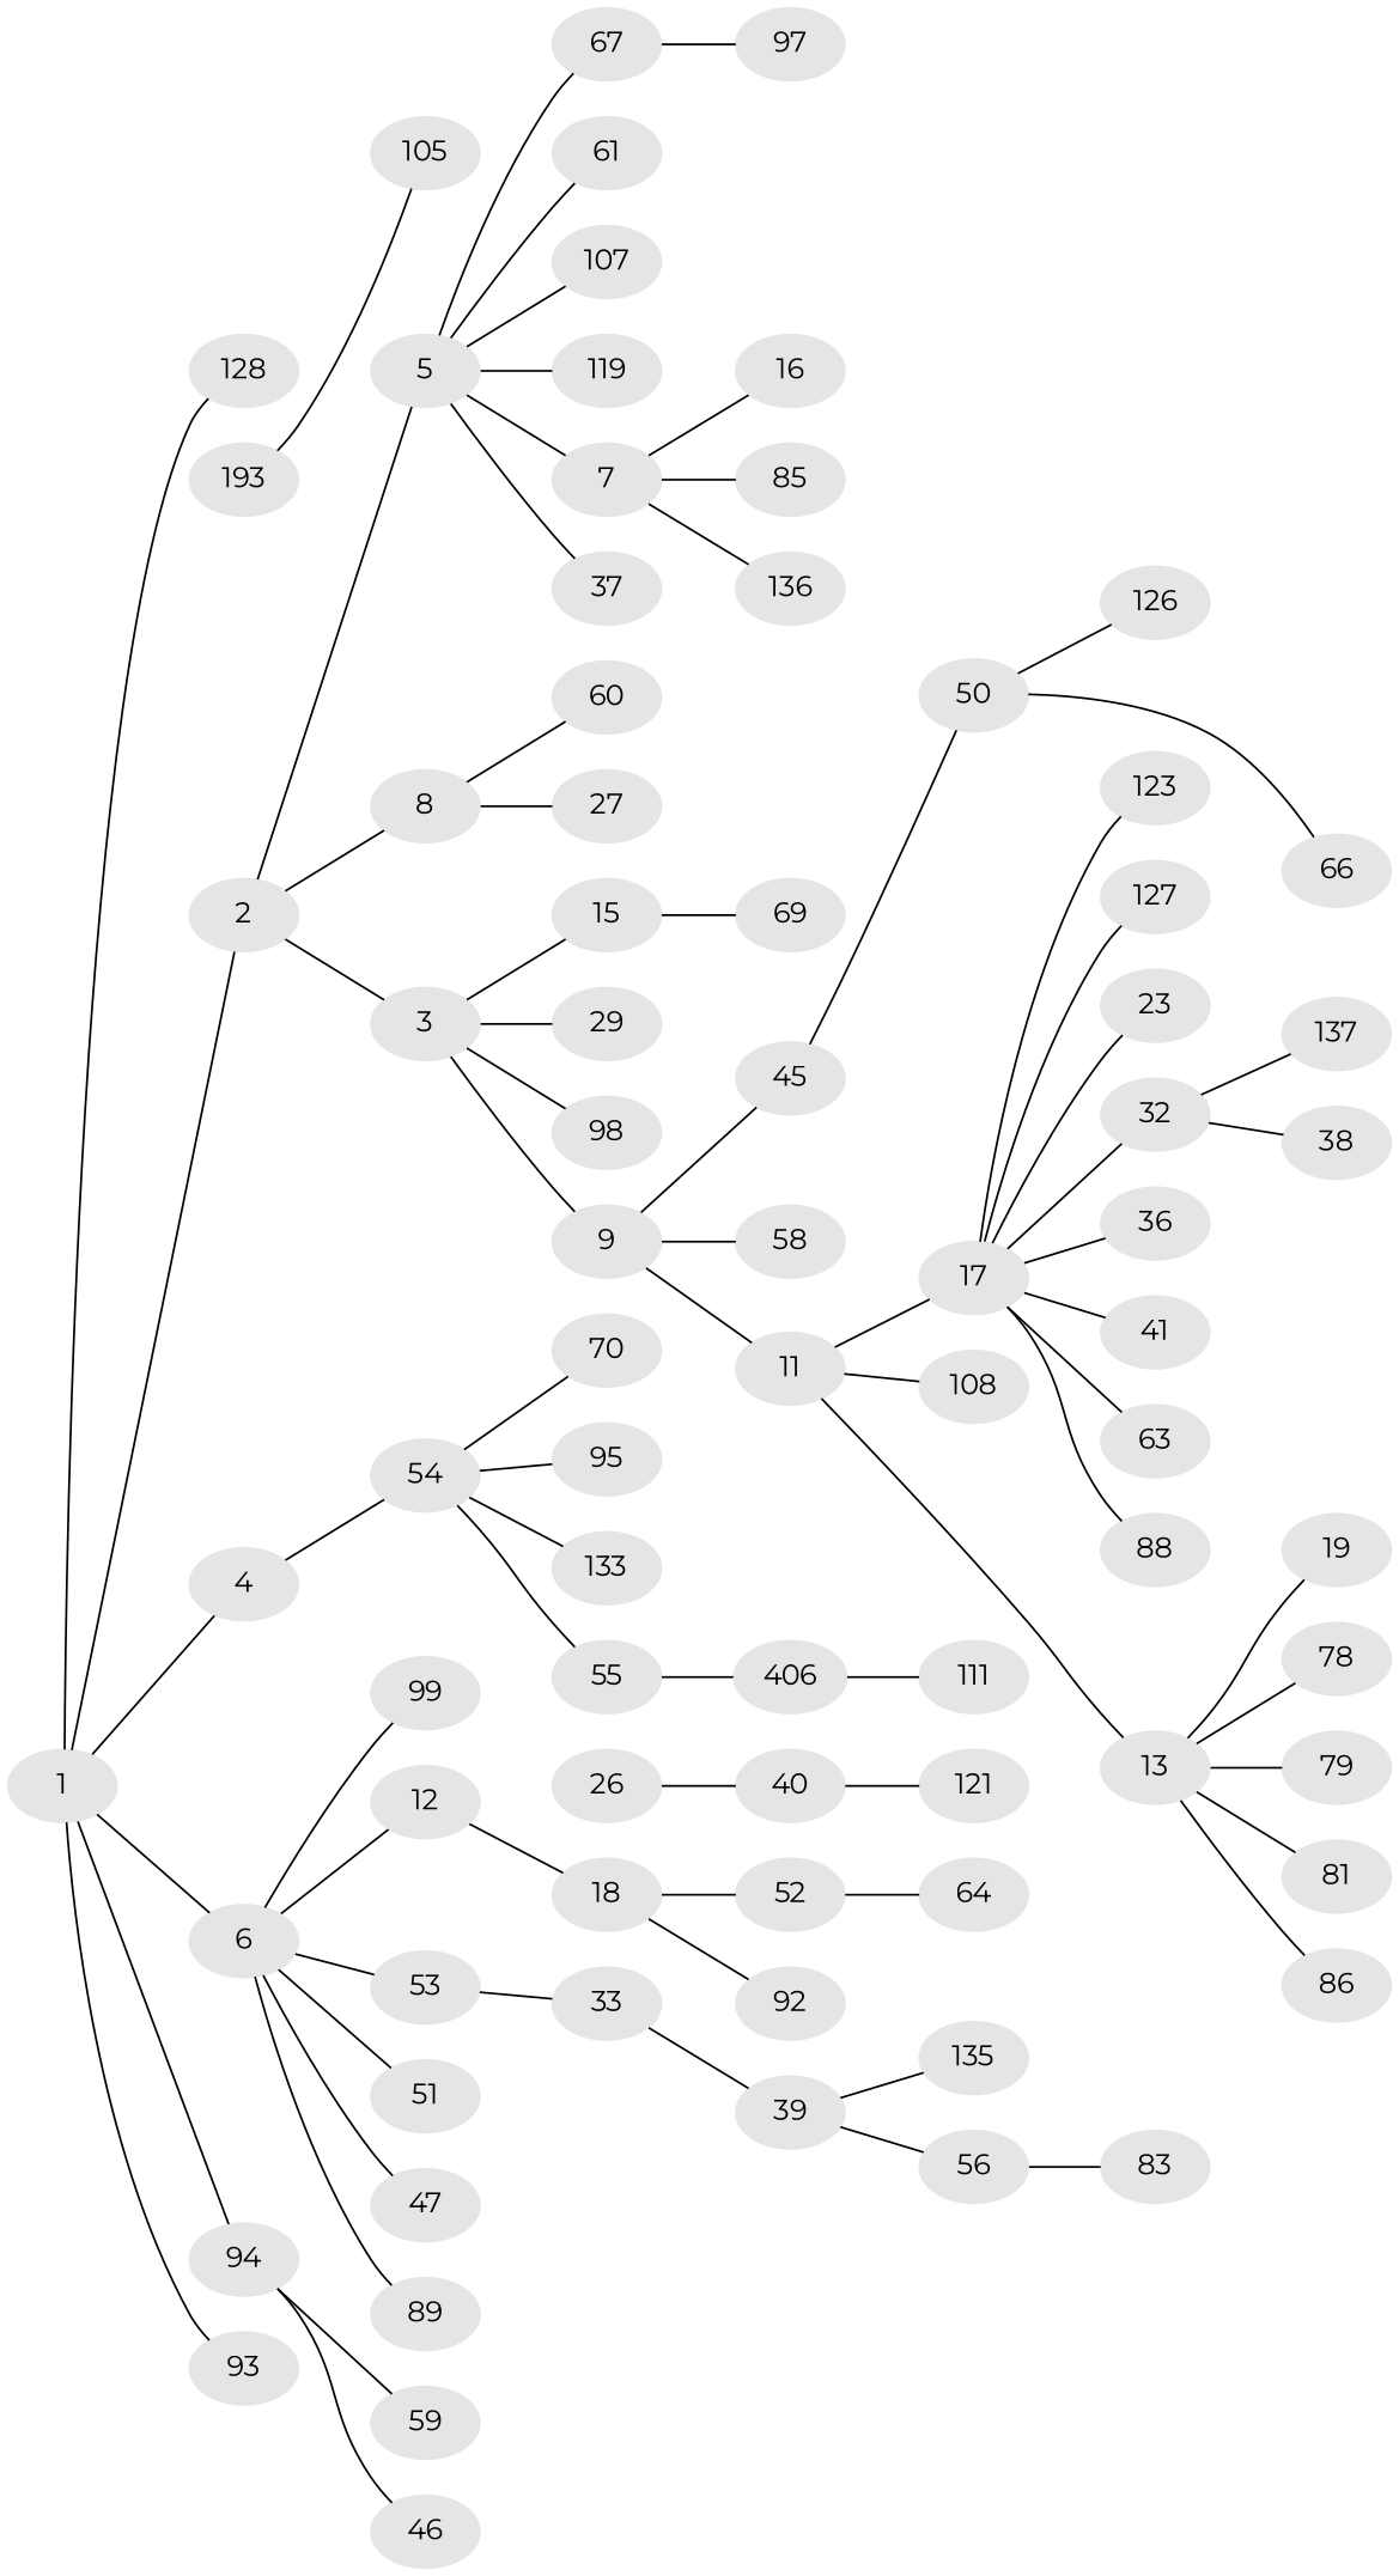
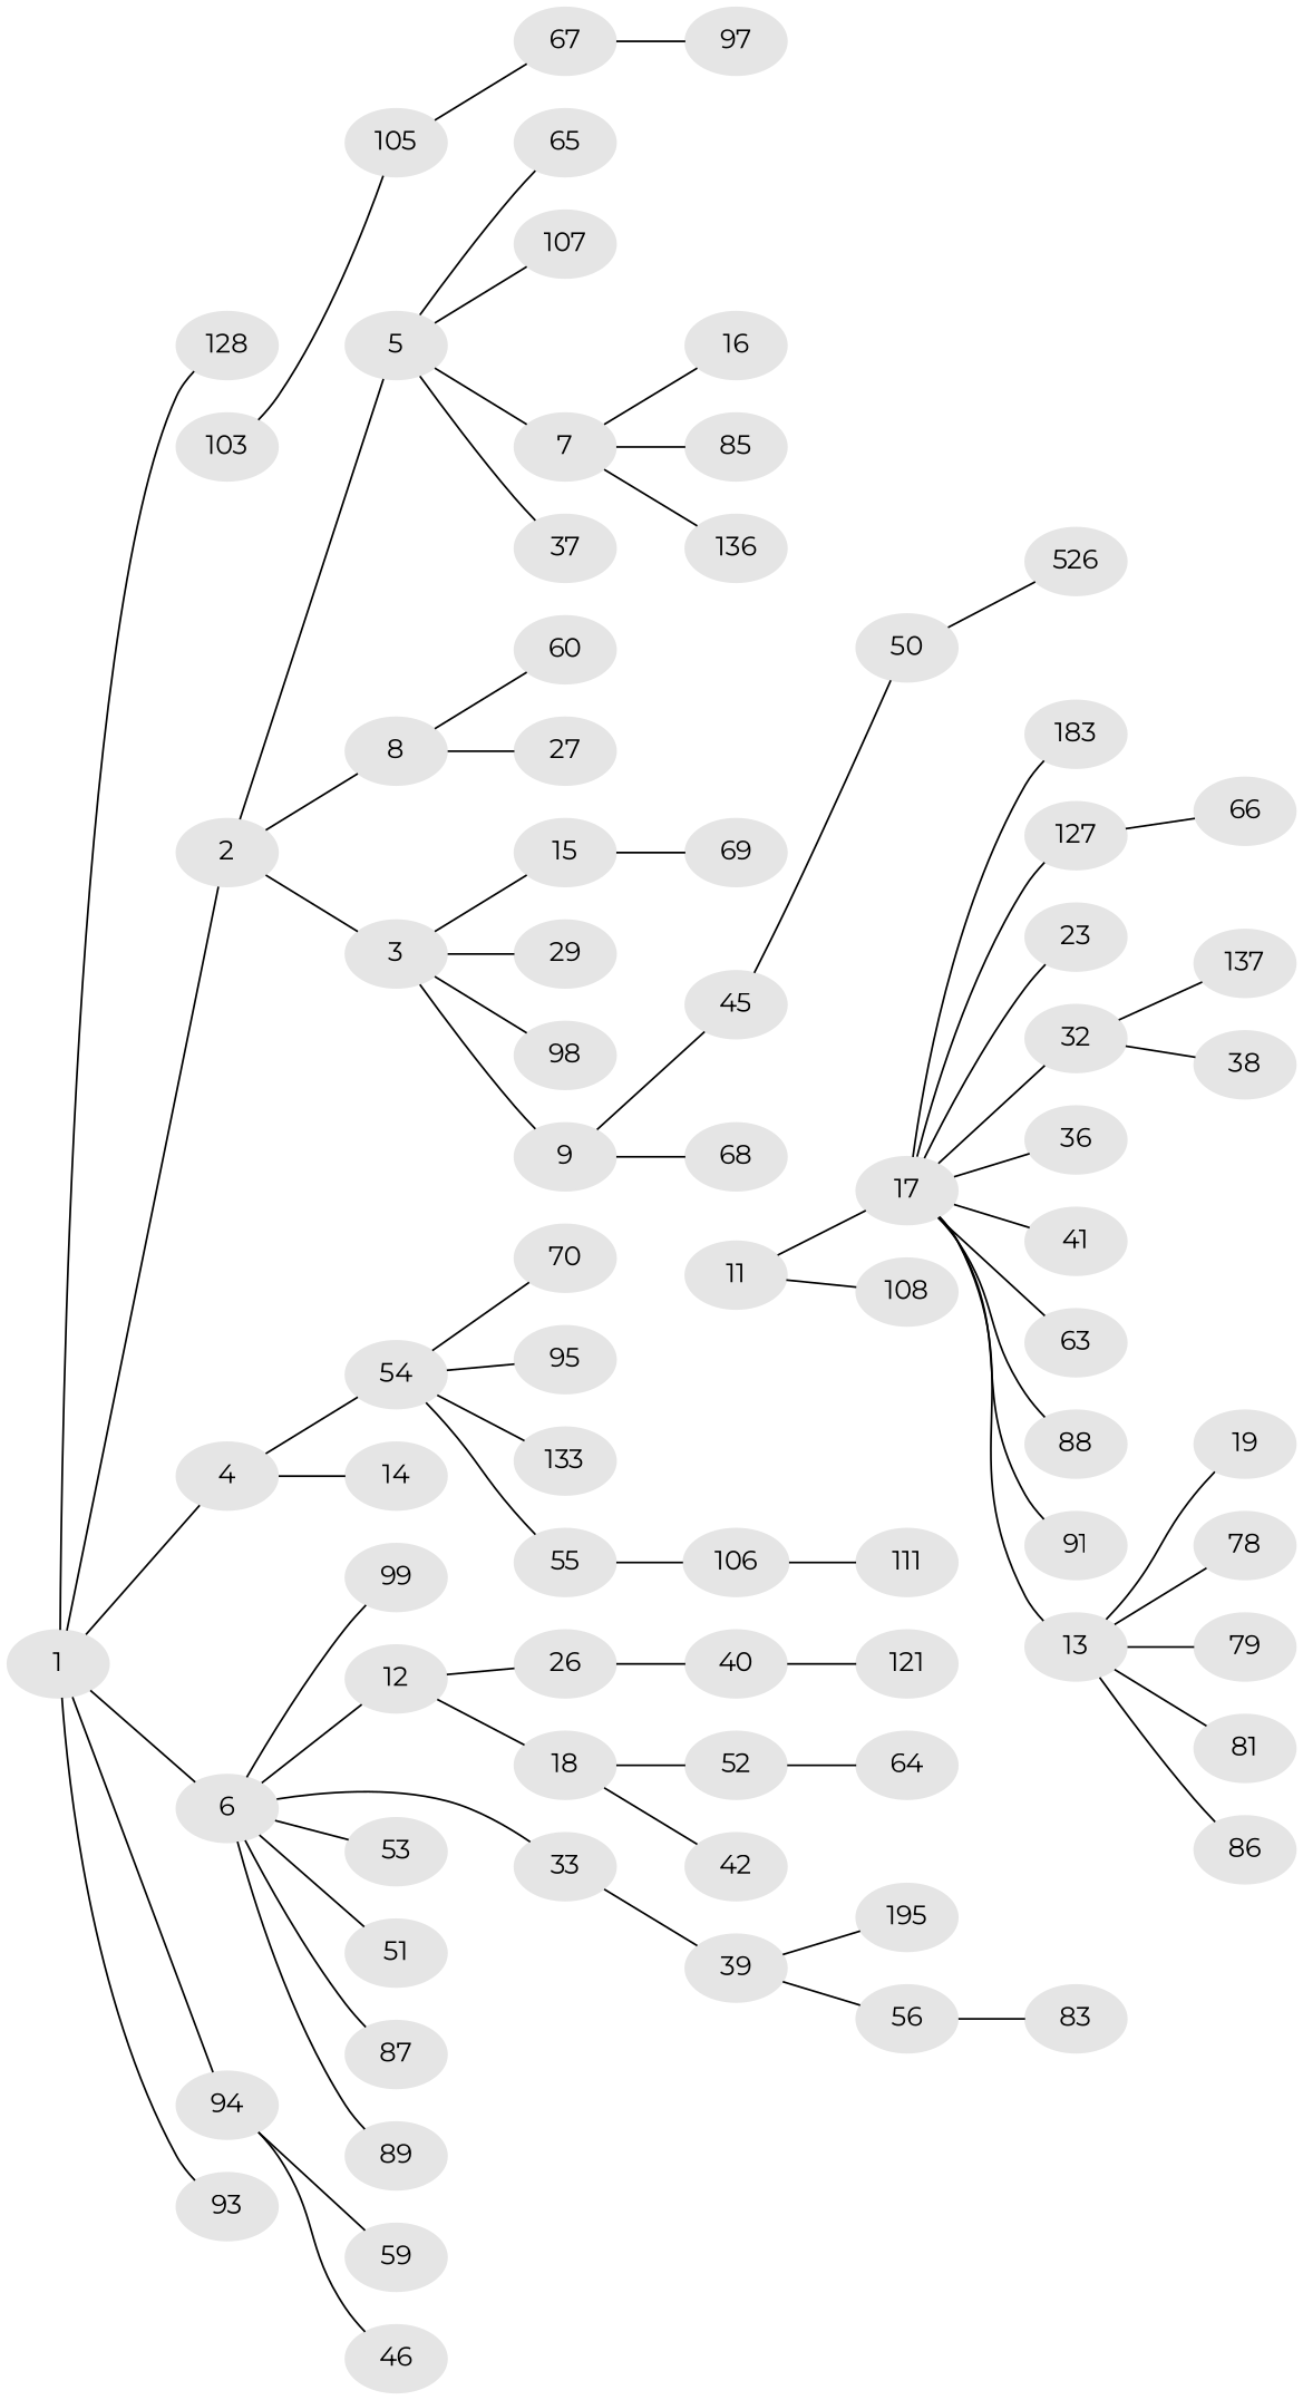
  graph {
    fontname=Montserrat
    rankdir=LR
    node [color=gray90 fontname=Montserrat style=filled]
    edge [fontname=Montserrat]
    1
    2
    4 [super="+10"]
    6 [super="+25"]
    n5 [label=94]
    93
    128
    3
    5 [super="+22"]
    8
+   14
    54
    12
    33 [super="+77+85"]
    51 [super="+75"]
    53
-   87 [label=47]
+   87
    89
    99 [super="+131"]
    46
    59
    9
    15 [super="+84+138"]
    29
    98
    7
    37
-   65 [label=61]
+   65
    67
    107
-   119
    27 [super="+96"]
    60 [super="+71"]
    11
    45 [super="+132"]
-   68 [label=58]
+   68
    69 [super="+130"]
    55 [super="+57+134"]
    70
    95 [super="+125+122"]
    133
    16
    n43 [label=85 super="+104"]
    136
    97
    18 [super="+48+35"]
    26
    39
    13 [super="+43"]
    17 [super="+80+20+31"]
    108
    50
    19
    78 [super="+100"]
    79 [super="+110"]
    81
    86
    23 [super="+94"]
    32 [super="+73+117+49"]
    36
    41
    63
    88
-   123
+   91
+   123 [label=183]
    127
    52
-   92
+   92 [label=42]
    40
    38 [super="+114"]
    137
    64
    121
    56
-   135
+   135 [label=195]
    83
    66
-   126
-   103 [super="+112" label=193]
+   126 [label=526]
+   103 [super="+112"]
    105
-   106 [label=406]
+   106
    111
    1 -- 2
    1 -- 4
    1 -- 6
    1 -- n5
    1 -- 93
    1 -- 128
    2 -- 3
    2 -- 5
    2 -- 8
+   4 -- 14
    4 -- 54
    6 -- 12
-   53 -- 33
+   6 -- 33
    6 -- 51
    6 -- 53
    6 -- 87
    6 -- 89
    6 -- 99
    n5 -- 46
    n5 -- 59
    3 -- 9
    3 -- 15
    3 -- 29
    3 -- 98
    5 -- 7
    5 -- 37
    5 -- 65
-   5 -- 67
+   105 -- 67
    5 -- 107
-   5 -- 119
    8 -- 27
    8 -- 60
    54 -- 55
    54 -- 70
    54 -- 95
    54 -- 133
    12 -- 18
+   12 -- 26
    33 -- 39
-   9 -- 11
    9 -- 45
    9 -- 68
    15 -- 69
    7 -- 16
    7 -- n43
    7 -- 136
    67 -- 97
-   11 -- 13
+   17 -- 13
    11 -- 17
    11 -- 108
    45 -- 50
    55 -- 106
    18 -- 52
    18 -- 92
    26 -- 40
    39 -- 56
    39 -- 135
    13 -- 19
    13 -- 78
    13 -- 79
    13 -- 81
    13 -- 86
    17 -- 23
    17 -- 32
    17 -- 36
    17 -- 41
    17 -- 63
    17 -- 88
+   17 -- 91
    17 -- 123
    17 -- 127
-   50 -- 66
+   127 -- 66
    50 -- 126
    32 -- 38
    32 -- 137
    52 -- 64
    40 -- 121
    56 -- 83
    103 -- 105
    106 -- 111
  }
